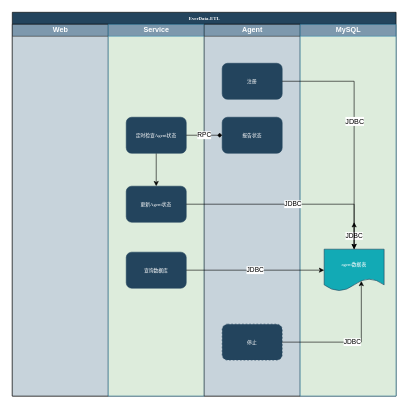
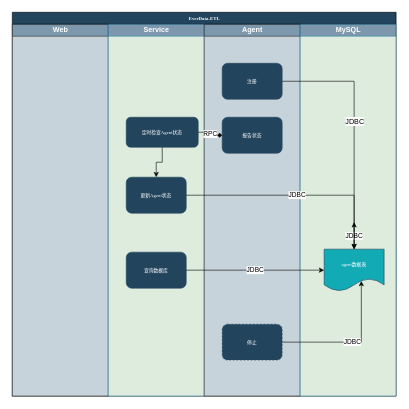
  <mxCell id="0" />
  <mxCell id="1" parent="0" />
  <mxCell id="2" value="&lt;font style=&quot;&quot;&gt;EverData-ETL&lt;/font&gt;" style="swimlane;html=1;childLayout=stackLayout;startSize=20;rounded=0;shadow=0;labelBackgroundColor=none;strokeColor=#000000;strokeWidth=1;fillColor=#23445D;fontFamily=Verdana;fontSize=8;fontColor=#FFFFFF;align=center;labelBorderColor=none;comic=0;" vertex="1" parent="1"><mxGeometry x="20" y="20" width="640" height="640" as="geometry" /></mxCell>
  <mxCell id="3" value="&lt;font&gt;Web&lt;/font&gt;" style="swimlane;html=1;startSize=20;fillColor=#5D7F99;fontColor=#FFFFFF;glass=0;gradientColor=none;swimlaneFillColor=#BAC8D3;swimlaneLine=1;rounded=0;shadow=0;comic=0;labelBackgroundColor=none;labelBorderColor=none;opacity=80;" vertex="1" parent="2"><mxGeometry y="20" width="160" height="620" as="geometry"><mxRectangle y="20" width="60" height="620" as="alternateBounds" /></mxGeometry></mxCell>
  <mxCell id="4" value="Service" style="swimlane;html=1;startSize=20;fillColor=#5D7F99;strokeColor=#10739e;fontColor=#FFFFFF;labelBackgroundColor=none;labelBorderColor=none;comic=0;swimlaneFillColor=#D5E8D4;opacity=80;" vertex="1" parent="2"><mxGeometry x="160" y="20" width="160" height="620" as="geometry" /></mxCell>
  <mxCell id="5" value="查询数据库" style="rounded=1;whiteSpace=wrap;html=1;shadow=0;labelBackgroundColor=none;strokeColor=#23445d;strokeWidth=1;fillColor=#23445D;fontFamily=Verdana;fontSize=8;fontColor=#FFFFFF;align=center;" vertex="1" parent="4"><mxGeometry x="30" y="380" width="100" height="60" as="geometry" /></mxCell>
  <mxCell id="6" value="" style="edgeStyle=orthogonalEdgeStyle;rounded=0;orthogonalLoop=1;jettySize=auto;html=1;startSize=20;fontColor=#000000;" edge="1" parent="4" source="7" target="8"><mxGeometry relative="1" as="geometry" /></mxCell>
- <mxCell id="7" value="定时检查Agent状态" style="rounded=1;whiteSpace=wrap;html=1;shadow=0;labelBackgroundColor=none;strokeColor=#23445d;strokeWidth=1;fillColor=#23445D;fontFamily=Verdana;fontSize=8;fontColor=#FFFFFF;align=center;" vertex="1" parent="4"><mxGeometry x="30" y="155" width="100" height="60" as="geometry" /></mxCell>
- <mxCell id="8" value="更新Agent状态" style="rounded=1;whiteSpace=wrap;html=1;shadow=0;labelBackgroundColor=none;strokeColor=#23445d;strokeWidth=1;fillColor=#23445D;fontFamily=Verdana;fontSize=8;fontColor=#FFFFFF;align=center;" vertex="1" parent="4"><mxGeometry x="30" y="270" width="100" height="60" as="geometry" /></mxCell>
+ <mxCell id="7" value="定时检查Agent状态" style="rounded=1;whiteSpace=wrap;html=1;shadow=0;labelBackgroundColor=none;strokeColor=#23445d;strokeWidth=1;fillColor=#23445D;fontFamily=Verdana;fontSize=8;fontColor=#FFFFFF;align=center;" vertex="1" parent="4"><mxGeometry x="30" y="155" width="120" height="50" as="geometry" /></mxCell>
+ <mxCell id="8" value="更新Agent状态" style="rounded=1;whiteSpace=wrap;html=1;shadow=0;labelBackgroundColor=none;strokeColor=#23445d;strokeWidth=1;fillColor=#23445D;fontFamily=Verdana;fontSize=8;fontColor=#FFFFFF;align=center;" vertex="1" parent="4"><mxGeometry x="30" y="255" width="100" height="60" as="geometry" /></mxCell>
  <mxCell id="9" value="Agent" style="swimlane;html=1;startSize=20;fillColor=#5D7F99;fontColor=#FFFFFF;labelBackgroundColor=none;labelBorderColor=none;comic=0;rounded=0;shadow=0;gradientColor=none;swimlaneFillColor=#BAC8D3;glass=0;opacity=80;" vertex="1" parent="2"><mxGeometry x="320" y="20" width="160" height="620" as="geometry"><mxRectangle x="320" y="20" width="50" height="730" as="alternateBounds" /></mxGeometry></mxCell>
  <mxCell id="10" value="注册" style="rounded=1;whiteSpace=wrap;html=1;shadow=0;labelBackgroundColor=none;strokeColor=#23445d;strokeWidth=1;fillColor=#23445D;fontFamily=Verdana;fontSize=8;fontColor=#FFFFFF;align=center;" vertex="1" parent="9"><mxGeometry x="30" y="65" width="100" height="60" as="geometry" /></mxCell>
  <mxCell id="11" value="报告状态" style="rounded=1;whiteSpace=wrap;html=1;shadow=0;labelBackgroundColor=none;strokeColor=#23445d;strokeWidth=1;fillColor=#23445D;fontFamily=Verdana;fontSize=8;fontColor=#FFFFFF;align=center;" vertex="1" parent="9"><mxGeometry x="30" y="155" width="100" height="60" as="geometry" /></mxCell>
  <mxCell id="12" value="停止" style="rounded=1;whiteSpace=wrap;html=1;shadow=0;labelBackgroundColor=none;strokeColor=#23445d;strokeWidth=1;fillColor=#23445D;fontFamily=Verdana;fontSize=8;fontColor=#FFFFFF;align=center;dashed=1;" vertex="1" parent="9"><mxGeometry x="30" y="500" width="100" height="60" as="geometry" /></mxCell>
  <mxCell id="13" value="MySQL" style="swimlane;html=1;startSize=20;fillColor=#5D7F99;fontColor=#FFFFFF;labelBackgroundColor=none;labelBorderColor=none;comic=0;strokeColor=#10739e;swimlaneFillColor=#D5E8D4;opacity=80;" vertex="1" parent="2"><mxGeometry x="480" y="20" width="160" height="620" as="geometry" /></mxCell>
  <mxCell id="14" style="edgeStyle=orthogonalEdgeStyle;rounded=1;html=1;labelBackgroundColor=none;startArrow=none;startFill=0;startSize=5;endArrow=classicThin;endFill=1;endSize=5;jettySize=auto;orthogonalLoop=1;strokeColor=#000000;strokeWidth=1;fontFamily=Verdana;fontSize=8;fontColor=#000000;" edge="1" parent="13"><mxGeometry relative="1" as="geometry"><mxPoint x="80" y="300" as="sourcePoint" /></mxGeometry></mxCell>
  <mxCell id="15" style="edgeStyle=orthogonalEdgeStyle;rounded=1;html=1;labelBackgroundColor=none;startArrow=none;startFill=0;startSize=5;endArrow=classicThin;endFill=1;endSize=5;jettySize=auto;orthogonalLoop=1;strokeColor=#000000;strokeWidth=1;fontFamily=Verdana;fontSize=8;fontColor=#000000;" edge="1" parent="13"><mxGeometry relative="1" as="geometry"><mxPoint x="80" y="400" as="targetPoint" /></mxGeometry></mxCell>
  <mxCell id="16" value="RPC" style="edgeStyle=orthogonalEdgeStyle;rounded=0;orthogonalLoop=1;jettySize=auto;html=1;startSize=20;fontColor=#000000;endArrow=diamond;" edge="1" parent="2" source="7" target="11"><mxGeometry relative="1" as="geometry" /></mxCell>
  <mxCell id="17" value="JDBC" style="edgeStyle=orthogonalEdgeStyle;rounded=0;orthogonalLoop=1;jettySize=auto;html=1;startSize=20;fontColor=#000000;" edge="1" parent="1" source="18"><mxGeometry relative="1" as="geometry"><mxPoint x="590" y="370" as="targetPoint" /></mxGeometry></mxCell>
  <mxCell id="18" value="&lt;span style=&quot;white-space: normal&quot;&gt;agent数据表&lt;/span&gt;" style="shape=document;whiteSpace=wrap;html=1;boundedLbl=1;rounded=1;shadow=0;comic=0;labelBackgroundColor=none;fillColor=#12AAB5;gradientColor=none;fontColor=#FFFFFF;fontFamily=Verdana;fontSize=8;strokeColor=#23445d;strokeWidth=1;" vertex="1" parent="1"><mxGeometry x="540" y="415" width="100" height="70" as="geometry" /></mxCell>
  <mxCell id="19" style="edgeStyle=orthogonalEdgeStyle;rounded=0;orthogonalLoop=1;jettySize=auto;html=1;startSize=20;fontColor=#FFFFFF;" edge="1" parent="1" source="10" target="18"><mxGeometry relative="1" as="geometry" /></mxCell>
  <mxCell id="20" value="JDBC" style="text;html=1;resizable=0;points=[];align=center;verticalAlign=middle;labelBackgroundColor=#ffffff;fontColor=#000000;" vertex="1" connectable="0" parent="19"><mxGeometry x="-0.07" relative="1" as="geometry"><mxPoint as="offset" /></mxGeometry></mxCell>
  <mxCell id="21" value="JDBC" style="edgeStyle=orthogonalEdgeStyle;rounded=0;orthogonalLoop=1;jettySize=auto;html=1;startSize=20;fontColor=#000000;" edge="1" parent="1" source="5" target="18"><mxGeometry relative="1" as="geometry" /></mxCell>
  <mxCell id="22" value="JDBC" style="edgeStyle=orthogonalEdgeStyle;rounded=0;orthogonalLoop=1;jettySize=auto;html=1;startSize=20;fontColor=#000000;" edge="1" parent="1" source="8" target="18"><mxGeometry relative="1" as="geometry"><mxPoint x="590" y="370" as="targetPoint" /><mxPoint x="320" y="580" as="sourcePoint" /></mxGeometry></mxCell>
  <mxCell id="23" value="JDBC" style="edgeStyle=orthogonalEdgeStyle;rounded=0;orthogonalLoop=1;jettySize=auto;html=1;entryX=0.62;entryY=0.757;entryDx=0;entryDy=0;entryPerimeter=0;startSize=20;fontColor=#000000;" edge="1" parent="1" source="12" target="18"><mxGeometry relative="1" as="geometry" /></mxCell>
